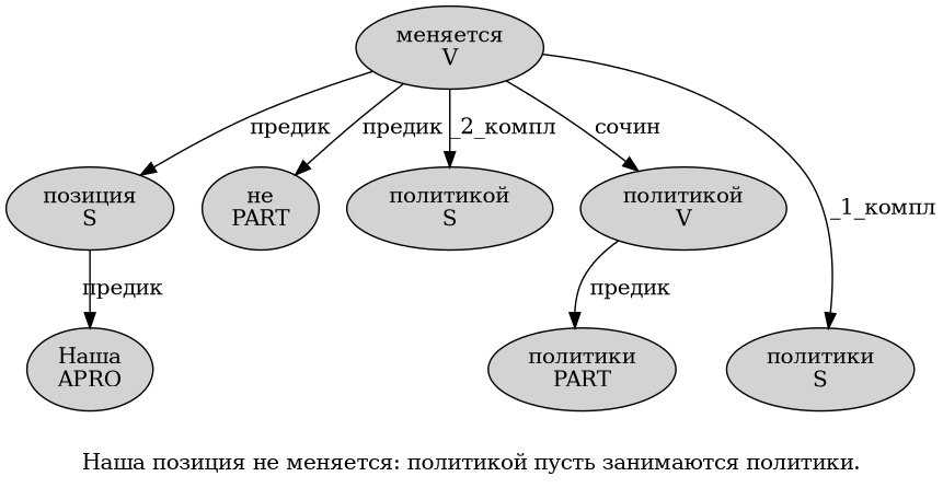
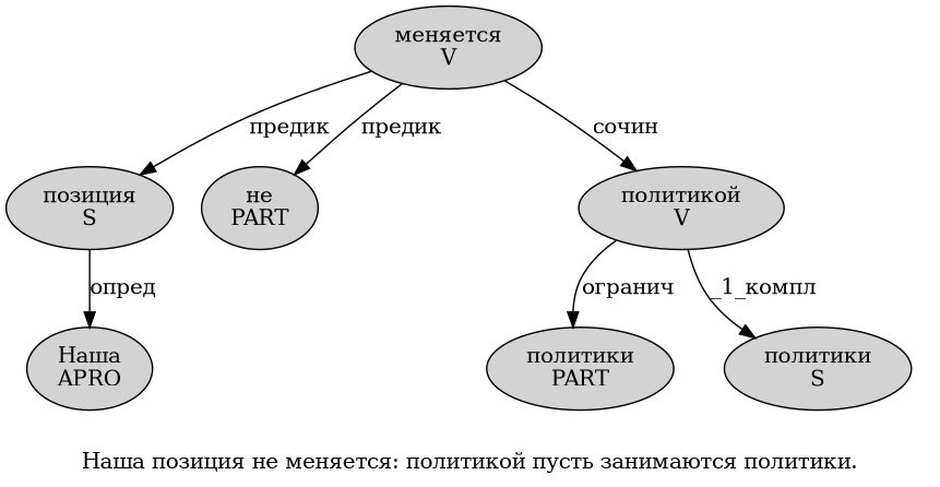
  digraph {
    label="Наша позиция не меняется: политикой пусть занимаются политики."
    node [fillcolor=lightgray penwidth=1 shape=ellipse style=filled]
    n1 [label="Наша\nAPRO"]
    n2 [label="позиция\nS"]
    n3 [label="не\nPART"]
    n4 [label="меняется\nV"]
-   n5 [label="политикой\nS"]
    n6 [label="политикой\nV"]
    n7 [label="политики\nPART"]
    n8 [label="политики\nS"]
-   n2 -> n1 [label="предик"]
+   n2 -> n1 [label="опред"]
    n4 -> n2 [label="предик"]
    n4 -> n3 [label="предик"]
-   n4 -> n5 [label="_2_компл"]
    n4 -> n6 [label="сочин"]
-   n6 -> n7 [label="предик"]
-   n4 -> n8 [label="_1_компл"]
+   n6 -> n7 [label="огранич"]
+   n6 -> n8 [label="_1_компл"]
  }
